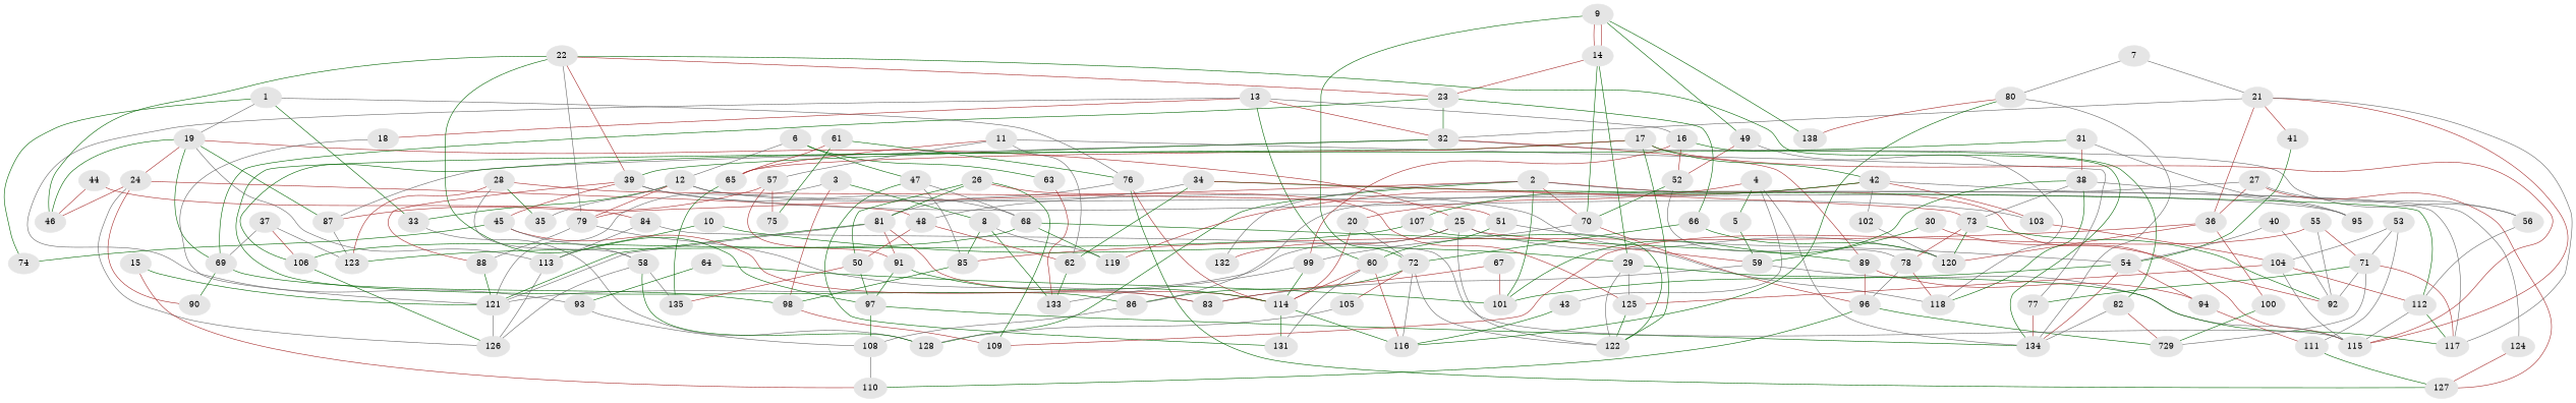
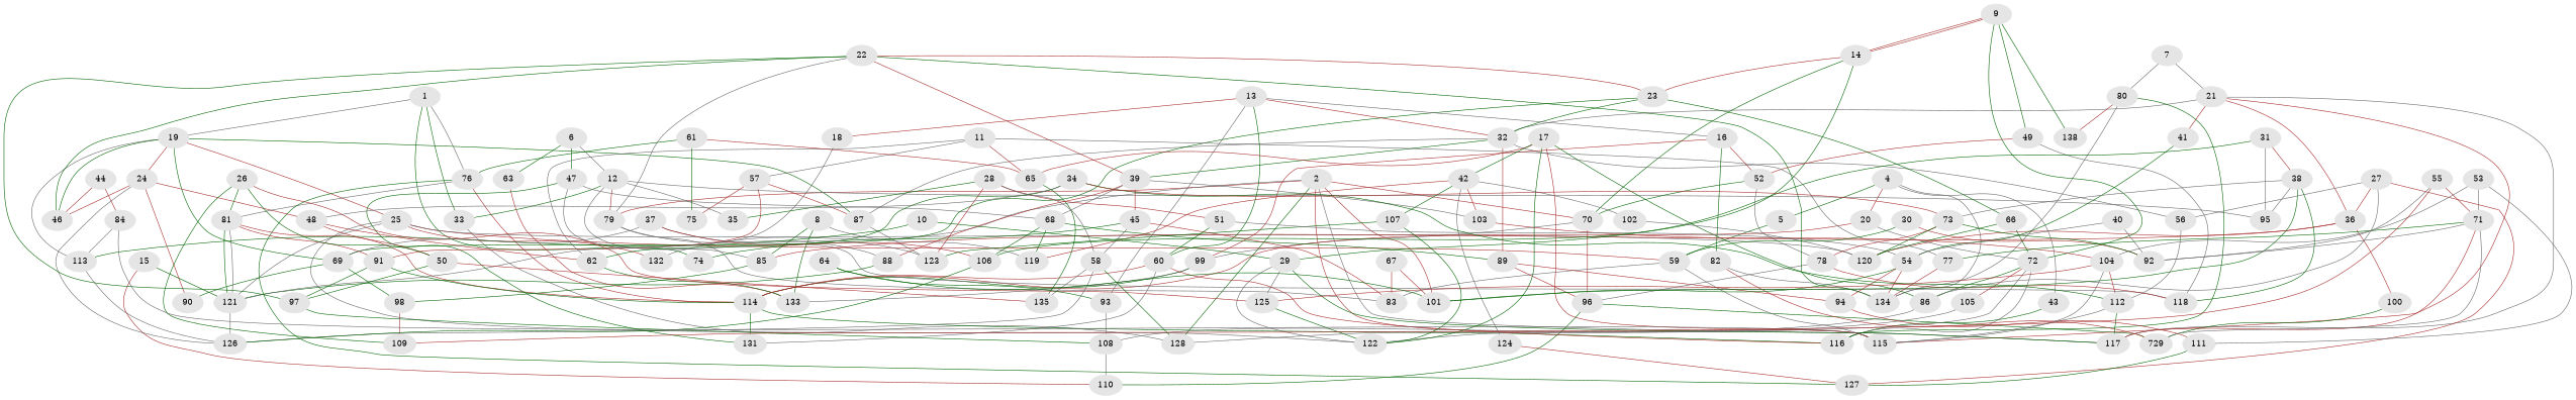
  graph {
    node [color=gray90 style=filled]
    edge [color=darkgreen]
    1
    19
    33
    74
    76
    113
    24
    25
    46
    69
    87
    128
    114
    81
    127
    2
    70
    79
    101
    115
    117
    132
    99
    96
    88
    83
-   3
    8
    98
    121
    85
    119
    133
    109
    126
    4
    5
    20
    43
    134
    59
    72
    116
    6
    12
    47
    63
    35
    95
    118
    68
    131
    7
    21
    80
    32
    36
    41
    n59 [label=138]
    9
    14
    49
    29
    23
    52
    86
    122
    105
    10
    125
    11
    57
    62
    65
    77
    75
    91
    135
    13
    16
    18
    60
    93
    82
    39
    56
    89
    108
    66
    15
    110
    78
    n93 [label=729]
    17
    42
    103
    102
    107
    124
    48
    90
    120
    123
    100
    54
    22
    97
    45
    50
    26
    27
    112
    28
    51
    58
    30
    92
    31
    38
    106
    73
    94
    34
    37
    104
    40
    44
    84
    53
    71
    111
    55
    61
    64
    67
    1 -- 19 [color=gray40]
    1 -- 33
    1 -- 74
    1 -- 76 [color=gray40]
    19 -- 113 [color=gray40]
    19 -- 24 [color=brown]
    19 -- 25 [color=brown]
    19 -- 46
    19 -- 69
    19 -- 87
    33 -- 128 [color=gray40]
    76 -- 114 [color=brown]
    76 -- 81 [color=gray40]
    76 -- 127
    113 -- 126 [color=gray40]
    24 -- 46 [color=brown]
    24 -- 126 [color=gray40]
    24 -- 48 [color=brown]
    24 -- 90 [color=brown]
    25 -- 132 [color=brown]
    25 -- 121 [color=gray40]
    25 -- 59 [color=brown]
    25 -- 122 [color=gray40]
    25 -- 120 [color=gray40]
    69 -- 98
    69 -- 90
    87 -- 123 [color=gray40]
    114 -- 116
    114 -- 131
    81 -- 114 [color=brown]
    81 -- 121
    81 -- 121 [color=gray40]
    81 -- 91 [color=brown]
    2 -- 128
    2 -- 70 [color=brown]
    2 -- 79 [color=brown]
-   2 -- 101
+   2 -- 101 [color=brown]
    2 -- 115 [color=brown]
    2 -- 117 [color=gray40]
    2 -- 132 [color=gray40]
    70 -- 99 [color=gray40]
    70 -- 96 [color=brown]
    79 -- 88 [color=gray40]
    79 -- 83 [color=gray40]
    99 -- 114
    99 -- 133 [color=gray40]
    96 -- 110
    96 -- n93
    88 -- 121
-   3 -- 8
-   3 -- 98 [color=brown]
-   3 -- 121 [color=gray40]
    8 -- 85
    8 -- 119 [color=gray40]
    8 -- 133
    98 -- 109 [color=brown]
    121 -- 126 [color=gray40]
    85 -- 98
    4 -- 5
    4 -- 20 [color=brown]
    4 -- 43 [color=gray40]
    4 -- 134 [color=gray40]
    5 -- 59
    20 -- 114 [color=brown]
    20 -- 72 [color=gray40]
    43 -- 116
    59 -- 115 [color=gray40]
    59 -- 83 [color=gray40]
    72 -- 116 [color=gray40]
    72 -- 86
    72 -- 122 [color=gray40]
    72 -- 105 [color=brown]
    6 -- 12 [color=gray40]
    6 -- 47
    6 -- 63
    12 -- 33
    12 -- 79 [color=brown]
    12 -- 35 [color=gray40]
    12 -- 95 [color=gray40]
    12 -- 118 [color=gray40]
    47 -- 85 [color=gray40]
    47 -- 68 [color=gray40]
    47 -- 131
    63 -- 133 [color=brown]
    68 -- 119
    68 -- 89
    68 -- 106
    7 -- 21 [color=gray40]
    7 -- 80 [color=gray40]
    21 -- 115 [color=brown]
    21 -- 117 [color=gray40]
    21 -- 32 [color=gray40]
    21 -- 36 [color=brown]
    21 -- 41 [color=brown]
    80 -- 134 [color=gray40]
    80 -- 116
    80 -- n59 [color=brown]
    32 -- 87 [color=gray40]
    32 -- 39
    32 -- 56 [color=gray40]
    32 -- 89 [color=brown]
    36 -- 85 [color=brown]
    36 -- 120 [color=brown]
    36 -- 100 [color=brown]
    41 -- 54
    9 -- 72
    9 -- n59
    9 -- 14 [color=brown]
    9 -- 14 [color=brown]
    9 -- 49
    14 -- 70
    14 -- 29
    14 -- 23 [color=brown]
    49 -- 118 [color=gray40]
    49 -- 52 [color=brown]
    29 -- 117
    29 -- 122 [color=gray40]
    29 -- 125 [color=gray40]
    23 -- 69
    23 -- 32
    23 -- 66
    52 -- 70
    52 -- 78 [color=gray40]
    86 -- 108 [color=gray40]
    105 -- 128 [color=gray40]
    10 -- 113
    10 -- 29
    125 -- 122
    11 -- 57 [color=gray40]
    11 -- 62 [color=gray40]
    11 -- 65 [color=brown]
    11 -- 77 [color=gray40]
    57 -- 87 [color=brown]
    57 -- 75 [color=brown]
    57 -- 91 [color=brown]
    62 -- 133
    65 -- 135
    77 -- 134 [color=brown]
    91 -- 114
    91 -- 97
    13 -- 32 [color=brown]
    13 -- 16 [color=gray40]
    13 -- 18 [color=brown]
    13 -- 60
    13 -- 93 [color=gray40]
    16 -- 99 [color=brown]
    16 -- 52 [color=brown]
    16 -- 82
    18 -- 121 [color=gray40]
    60 -- 114 [color=brown]
    60 -- 116 [color=brown]
    60 -- 131 [color=gray40]
    93 -- 108 [color=gray40]
    82 -- 134 [color=gray40]
    82 -- n93 [color=brown]
    39 -- 88 [color=brown]
    39 -- 68 [color=gray40]
    39 -- 103 [color=gray40]
    39 -- 45 [color=brown]
    56 -- 112 [color=gray40]
    89 -- 96 [color=brown]
    89 -- 94 [color=brown]
    108 -- 110 [color=gray40]
    66 -- 72
    66 -- 120
    15 -- 121
    15 -- 110 [color=brown]
    78 -- 96 [color=gray40]
    78 -- 118 [color=brown]
    17 -- 115 [color=brown]
    17 -- 86
    17 -- 122
    17 -- 65 [color=brown]
    17 -- 42
    42 -- 119 [color=brown]
    42 -- 103 [color=brown]
    42 -- 102 [color=gray40]
    42 -- 107
    42 -- 124 [color=gray40]
    103 -- 104 [color=brown]
    102 -- 120 [color=gray40]
    107 -- 122
    107 -- 123
    124 -- 127 [color=brown]
    48 -- 62 [color=brown]
    48 -- 50 [color=brown]
    100 -- n93
    54 -- 101
    54 -- 134 [color=brown]
    54 -- 94 [color=brown]
    22 -- 46
    22 -- 79 [color=gray40]
    22 -- 134
    22 -- 23 [color=brown]
    22 -- 39 [color=brown]
    22 -- 97
-   97 -- 134
    97 -- 108
    45 -- 74
    45 -- 83 [color=brown]
    45 -- 58 [color=gray40]
    50 -- 135 [color=brown]
    50 -- 97
    26 -- 81
    26 -- 109
    26 -- 125 [color=brown]
    26 -- 50
    27 -- 127 [color=brown]
    27 -- 36 [color=brown]
    27 -- 86 [color=gray40]
    27 -- 56 [color=gray40]
    112 -- 115 [color=gray40]
    112 -- 117
    28 -- 35
    28 -- 123 [color=brown]
    28 -- 51 [color=brown]
    28 -- 58 [color=gray40]
    51 -- 60
    51 -- 54 [color=gray40]
    58 -- 128
    58 -- 126 [color=gray40]
    58 -- 135 [color=gray40]
    30 -- 59
    30 -- 92 [color=brown]
    31 -- 95 [color=gray40]
    31 -- 38 [color=brown]
    31 -- 106
    38 -- 101
    38 -- 95 [color=gray40]
    38 -- 118
    38 -- 73 [color=gray40]
    106 -- 126
    73 -- 78 [color=brown]
    73 -- 120
    73 -- 92
    94 -- 111 [color=brown]
    34 -- 62
    34 -- 48 [color=gray40]
    34 -- 112
    34 -- 73 [color=brown]
    37 -- 69 [color=gray40]
    37 -- 123 [color=gray40]
    37 -- 106 [color=brown]
    104 -- 115 [color=gray40]
    104 -- 125 [color=brown]
    104 -- 112 [color=brown]
    40 -- 54 [color=gray40]
    40 -- 92 [color=gray40]
    44 -- 46 [color=brown]
    44 -- 84 [color=brown]
    84 -- 113 [color=gray40]
    84 -- 115 [color=gray40]
    53 -- 104 [color=gray40]
    53 -- 71 [color=gray40]
    53 -- 111 [color=gray40]
    71 -- 117 [color=brown]
    71 -- 77
    71 -- n93 [color=gray40]
    71 -- 92 [color=gray40]
    111 -- 127
    55 -- 109 [color=brown]
    55 -- 92 [color=gray40]
    55 -- 71 [color=brown]
    61 -- 76
    61 -- 65 [color=brown]
    61 -- 75
    64 -- 101
    64 -- 93
    67 -- 101 [color=brown]
    67 -- 83 [color=brown]
  }
